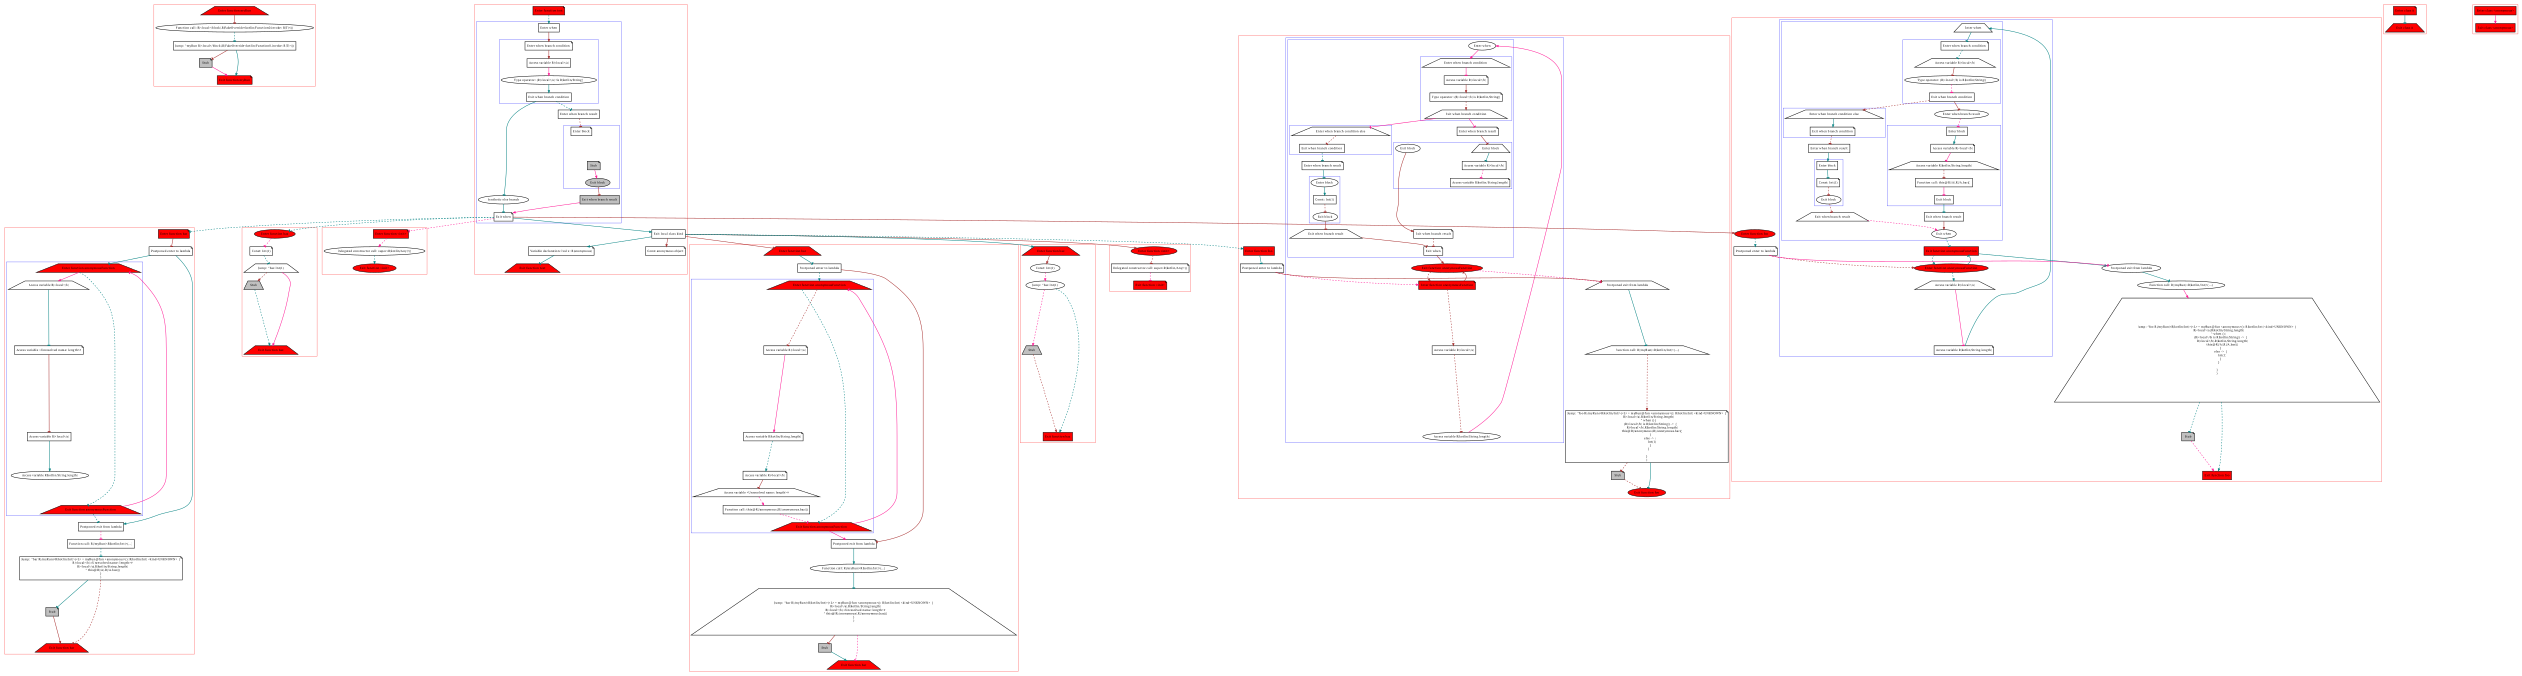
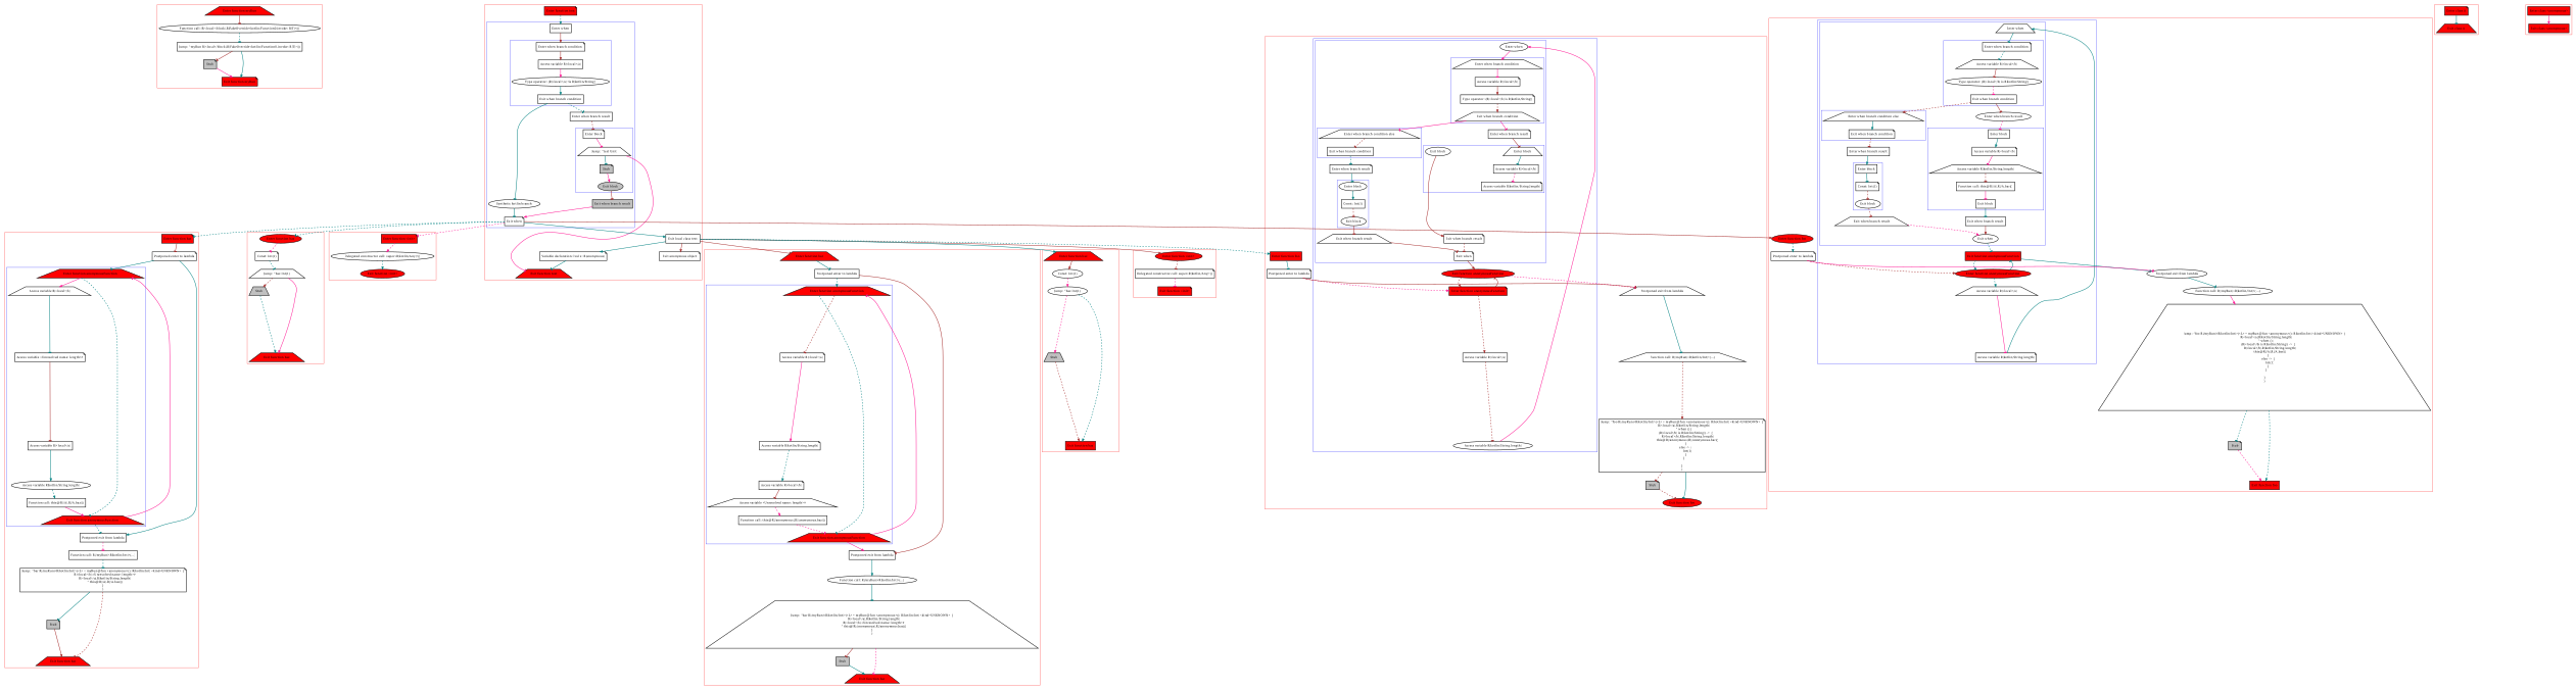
  digraph {
    fontname="PT Serif"
    nodesep=3
    node [fontname="PT Serif" penwidth=2 shape=note]
    edge [arrowhead=tee color=teal fontname="PT Serif" penwidth=2 style=dashed]
    n1 [fillcolor=red label="Enter function myRun" shape=trapezium style=filled]
    n2 [label="Function call: R|<local>/block|.R|FakeOverride<kotlin/Function0.invoke: R|T|>|()" shape=ellipse]
    n3 [label="Jump: ^myRun R|<local>/block|.R|FakeOverride<kotlin/Function0.invoke: R|T|>|()" shape=box]
    n4 [fillcolor=gray label=Stub style=filled]
    n5 [fillcolor=red label="Exit function myRun" style=filled]
    n6 [label="Enter when branch condition "]
    n7 [label="Access variable R|<local>/a|" shape=box]
    n8 [label="Type operator: (R|<local>/a| !is R|kotlin/String|)" shape=ellipse]
    n9 [label="Exit when branch condition" shape=box]
    n10 [label="Enter block"]
+   n11 [label="Jump: ^test Unit" shape=trapezium]
    n12 [fillcolor=gray label=Stub style=filled]
    n13 [fillcolor=gray label="Exit block" shape=ellipse style=filled]
    n14 [label="Enter when" shape=box]
-   n15 [label="Synthetic else branch" shape=ellipse]
+   n15 [label="Synthetic kotlin branch" shape=ellipse]
    n16 [label="Enter when branch result" shape=box]
    n17 [fillcolor=gray label="Exit when branch result" shape=box style=filled]
    n18 [label="Exit when"]
    n19 [fillcolor=red label="Enter function test" style=filled]
-   n20 [label="Exit local class kind" shape=box]
-   n21 [label="Const anonymous object"]
+   n20 [label="Exit local class test" shape=box]
+   n21 [label="Exit anonymous object"]
    n22 [label="Variable declaration: lval x: R|anonymous|"]
    n23 [fillcolor=red label="Exit function test" shape=trapezium style=filled]
    n24 [fillcolor=red label="Enter function <init>" style=filled]
    n25 [label="Delegated constructor call: super<R|kotlin/Any|>()" shape=ellipse]
    n26 [fillcolor=red label="Exit function <init>" shape=ellipse style=filled]
    n27 [label="Enter when branch condition "]
    n28 [label="Access variable R|<local>/b|" shape=trapezium]
    n29 [label="Type operator: (R|<local>/b| is R|kotlin/String|)" shape=ellipse]
    n30 [label="Exit when branch condition" shape=box]
    n31 [label="Enter when branch condition else" shape=trapezium]
    n32 [label="Exit when branch condition"]
    n33 [label="Enter block" shape=box]
    n34 [label="Const: Int(1)"]
    n35 [label="Exit block" shape=ellipse]
    n36 [label="Enter block" shape=box]
    n37 [label="Access variable R|<local>/b|"]
    n38 [label="Access variable R|kotlin/String.length|" shape=trapezium]
    n39 [label="Function call: this@R|/A|.R|/A.bar|()" shape=box]
    n40 [label="Exit block" shape=box]
    n41 [label="Enter when" shape=trapezium]
    n42 [label="Enter when branch result" shape=box]
    n43 [label="Exit when branch result" shape=trapezium]
    n44 [label="Enter when branch result" shape=ellipse]
    n45 [label="Exit when branch result" shape=box]
    n46 [label="Exit when" shape=ellipse]
    n47 [fillcolor=red label="Enter function anonymousFunction" shape=ellipse style=filled]
    n48 [label="Access variable R|<local>/a|" shape=trapezium]
    n49 [label="Access variable R|kotlin/String.length|"]
    n50 [fillcolor=red label="Exit function anonymousFunction" shape=box style=filled]
    n51 [fillcolor=red label="Enter function foo" shape=ellipse style=filled]
    n52 [label="Postponed enter to lambda"]
    n53 [label="Postponed exit from lambda" shape=ellipse]
    n54 [label="Function call: R|/myRun|<R|kotlin/Int|>(...)" shape=ellipse]
    n55 [label="Jump: ^foo R|/myRun|<R|kotlin/Int|>(<L> = myRun@fun <anonymous>(): R|kotlin/Int| <kind=UNKNOWN>  {\n    R|<local>/a|.R|kotlin/String.length|\n    ^ when () {\n        (R|<local>/b| is R|kotlin/String|) ->  {\n            R|<local>/b|.R|kotlin/String.length|\n            this@R|/A|.R|/A.bar|()\n        }\n        else ->  {\n            Int(1)\n        }\n    }\n\n}\n)" shape=trapezium]
    n56 [fillcolor=gray label=Stub style=filled]
    n57 [fillcolor=red label="Exit function foo" shape=box style=filled]
    n58 [fillcolor=red label="Enter function anonymousFunction" shape=trapezium style=filled]
    n59 [label="Access variable R|<local>/b|" shape=trapezium]
    n60 [label="Access variable <Unresolved name: length>#"]
    n61 [label="Access variable R|<local>/a|" shape=box]
    n62 [label="Access variable R|kotlin/String.length|" shape=ellipse]
+   n63 [label="Function call: this@R|/A|.R|/A.baz|()" shape=box]
    n64 [fillcolor=red label="Exit function anonymousFunction" shape=trapezium style=filled]
    n65 [fillcolor=red label="Enter function bar" style=filled]
    n66 [label="Postponed enter to lambda"]
    n67 [label="Postponed exit from lambda" shape=box]
    n68 [label="Function call: R|/myRun|<R|kotlin/Int|>(...)" shape=box]
    n69 [label="Jump: ^bar R|/myRun|<R|kotlin/Int|>(<L> = myRun@fun <anonymous>(): R|kotlin/Int| <kind=UNKNOWN>  {\n    R|<local>/b|.<Unresolved name: length>#\n    R|<local>/a|.R|kotlin/String.length|\n    ^ this@R|/A|.R|/A.baz|()\n}\n)"]
    n70 [fillcolor=gray label=Stub style=filled]
    n71 [fillcolor=red label="Exit function bar" shape=trapezium style=filled]
    n72 [fillcolor=red label="Enter function baz" shape=ellipse style=filled]
    n73 [label="Const: Int(1)"]
    n74 [label="Jump: ^baz Int(1)" shape=trapezium]
    n75 [fillcolor=gray label=Stub shape=trapezium style=filled]
    n76 [fillcolor=red label="Exit function baz" shape=trapezium style=filled]
    n77 [fillcolor=red label="Enter class A" style=filled]
    n78 [fillcolor=red label="Exit class A" shape=trapezium style=filled]
    n79 [fillcolor=red label="Enter function <init>" shape=ellipse style=filled]
    n80 [label="Delegated constructor call: super<R|kotlin/Any|>()"]
    n81 [fillcolor=red label="Exit function <init>" style=filled]
    n82 [label="Enter when branch condition " shape=trapezium]
    n83 [label="Access variable R|<local>/b|"]
    n84 [label="Type operator: (R|<local>/b| is R|kotlin/String|)"]
    n85 [label="Exit when branch condition" shape=trapezium]
    n86 [label="Enter when branch condition else" shape=trapezium]
    n87 [label="Exit when branch condition" shape=box]
    n88 [label="Enter block" shape=ellipse]
    n89 [label="Const: Int(1)" shape=box]
    n90 [label="Exit block" shape=ellipse]
    n91 [label="Enter block" shape=trapezium]
    n92 [label="Access variable R|<local>/b|" shape=box]
    n93 [label="Access variable R|kotlin/String.length|"]
    n94 [label="Exit block" shape=ellipse]
    n95 [label="Enter when" shape=ellipse]
    n96 [label="Enter when branch result"]
    n97 [label="Exit when branch result" shape=trapezium]
    n98 [label="Enter when branch result"]
    n99 [label="Exit when branch result"]
    n100 [label="Exit when"]
    n101 [fillcolor=red label="Enter function anonymousFunction" style=filled]
    n102 [label="Access variable R|<local>/a|" shape=box]
    n103 [label="Access variable R|kotlin/String.length|" shape=ellipse]
    n104 [fillcolor=red label="Exit function anonymousFunction" shape=ellipse style=filled]
    n105 [fillcolor=red label="Enter function foo" shape=box style=filled]
    n106 [label="Postponed enter to lambda"]
    n107 [label="Postponed exit from lambda" shape=trapezium]
    n108 [label="Function call: R|/myRun|<R|kotlin/Int|>(...)" shape=trapezium]
    n109 [label="Jump: ^foo R|/myRun|<R|kotlin/Int|>(<L> = myRun@fun <anonymous>(): R|kotlin/Int| <kind=UNKNOWN>  {\n    R|<local>/a|.R|kotlin/String.length|\n    ^ when () {\n        (R|<local>/b| is R|kotlin/String|) ->  {\n            R|<local>/b|.R|kotlin/String.length|\n            this@R|/anonymous|.R|/anonymous.bar|()\n        }\n        else ->  {\n            Int(1)\n        }\n    }\n\n}\n)"]
    n110 [fillcolor=gray label=Stub style=filled]
    n111 [fillcolor=red label="Exit function foo" shape=ellipse style=filled]
    n112 [fillcolor=red label="Enter function anonymousFunction" shape=trapezium style=filled]
    n113 [label="Access variable R|<local>/a|"]
    n114 [label="Access variable R|kotlin/String.length|"]
    n115 [label="Access variable R|<local>/b|"]
    n116 [label="Access variable <Unresolved name: length>#" shape=trapezium]
    n117 [label="Function call: this@R|/anonymous|.R|/anonymous.baz|()" shape=box]
    n118 [fillcolor=red label="Exit function anonymousFunction" shape=trapezium style=filled]
    n119 [fillcolor=red label="Enter function bar" shape=trapezium style=filled]
    n120 [label="Postponed enter to lambda" shape=box]
    n121 [label="Postponed exit from lambda"]
    n122 [label="Function call: R|/myRun|<R|kotlin/Int|>(...)" shape=ellipse]
    n123 [label="Jump: ^bar R|/myRun|<R|kotlin/Int|>(<L> = myRun@fun <anonymous>(): R|kotlin/Int| <kind=UNKNOWN>  {\n    R|<local>/a|.R|kotlin/String.length|\n    R|<local>/b|.<Unresolved name: length>#\n    ^ this@R|/anonymous|.R|/anonymous.baz|()\n}\n)" shape=trapezium]
    n124 [fillcolor=gray label=Stub shape=box style=filled]
    n125 [fillcolor=red label="Exit function bar" shape=trapezium style=filled]
    n126 [fillcolor=red label="Enter function baz" shape=trapezium style=filled]
    n127 [label="Const: Int(1)" shape=ellipse]
    n128 [label="Jump: ^baz Int(1)" shape=ellipse]
    n129 [fillcolor=gray label=Stub shape=trapezium style=filled]
    n130 [fillcolor=red label="Exit function baz" shape=box style=filled]
    n131 [fillcolor=red label="Enter class <anonymous>" shape=box style=filled]
    n132 [fillcolor=red label="Exit class <anonymous>" shape=box style=filled]
    subgraph cluster_1 {
      color=red
      n1
      n2
      n3
      n4
      n5
    }
    subgraph cluster_2 {
      color=red
      n19
      n20
      n21
      n22
      n23
      subgraph cluster_3 {
        color=blue
        n14
        n15
        n16
        n17
        n18
        subgraph cluster_4 {
          color=blue
          n6
          n7
          n8
          n9
        }
        subgraph cluster_5 {
          color=blue
          n10
+         n11
          n12
          n13
        }
      }
    }
    subgraph cluster_6 {
      color=red
      n24
      n25
      n26
    }
    subgraph cluster_7 {
      color=red
      n51
      n52
      n53
      n54
      n55
      n56
      n57
      subgraph cluster_8 {
        color=blue
        n47
        n48
        n49
        n50
        subgraph cluster_9 {
          color=blue
          n41
          n42
          n43
          n44
          n45
          n46
          subgraph cluster_10 {
            color=blue
            n27
            n28
            n29
            n30
          }
          subgraph cluster_11 {
            color=blue
            n31
            n32
          }
          subgraph cluster_12 {
            color=blue
            n33
            n34
            n35
          }
          subgraph cluster_13 {
            color=blue
            n36
            n37
            n38
            n39
            n40
          }
        }
      }
    }
    subgraph cluster_14 {
      color=red
      n65
      n66
      n67
      n68
      n69
      n70
      n71
      subgraph cluster_15 {
        color=blue
        n58
        n59
        n60
        n61
        n62
+       n63
        n64
      }
    }
    subgraph cluster_16 {
      color=red
      n72
      n73
      n74
      n75
      n76
    }
    subgraph cluster_17 {
      color=red
      n77
      n78
    }
    subgraph cluster_18 {
      color=red
      n79
      n80
      n81
    }
    subgraph cluster_19 {
      color=red
      n105
      n106
      n107
      n108
      n109
      n110
      n111
      subgraph cluster_20 {
        color=blue
        n101
        n102
        n103
        n104
        subgraph cluster_21 {
          color=blue
          n95
          n96
          n97
          n98
          n99
          n100
          subgraph cluster_22 {
            color=blue
            n82
            n83
            n84
            n85
          }
          subgraph cluster_23 {
            color=blue
            n86
            n87
          }
          subgraph cluster_24 {
            color=blue
            n88
            n89
            n90
          }
          subgraph cluster_25 {
            color=blue
            n91
            n92
            n93
            n94
          }
        }
      }
    }
    subgraph cluster_26 {
      color=red
      n119
      n120
      n121
      n122
      n123
      n124
      n125
      subgraph cluster_27 {
        color=blue
        n112
        n113
        n114
        n115
        n116
        n117
        n118
      }
    }
    subgraph cluster_28 {
      color=red
      n126
      n127
      n128
      n129
      n130
    }
    subgraph cluster_29 {
      color=red
      n131
      n132
    }
    n1 -> n2 [color=brown style=solid]
    n2 -> n3
    n3 -> n4 [color=brown style=solid]
    n3 -> n5 [arrowhead=normal style=bold]
    n4 -> n5 [arrowhead=normal color=deeppink style=bold]
    n6 -> n7 [arrowhead=normal color=brown style=solid]
    n7 -> n8 [arrowhead=normal color=deeppink style=solid]
    n8 -> n9 [arrowhead=normal style=solid]
    n9 -> n15 [style=bold]
    n9 -> n16
+   n10 -> n11 [color=deeppink style=solid]
+   n11 -> n12 [style=bold]
+   n11 -> n23 [color=deeppink style=bold]
    n12 -> n13 [arrowhead=normal color=deeppink style=bold]
    n13 -> n17 [color=brown style=bold]
    n14 -> n6 [arrowhead=normal color=brown style=bold]
    n15 -> n18 [style=solid]
    n16 -> n10 [color=brown]
    n17 -> n18 [arrowhead=normal color=deeppink style=bold]
    n18 -> n20 [arrowhead=normal style=solid]
    n18 -> n24 [color=deeppink]
    n18 -> n51 [arrowhead=normal color=brown style=bold]
    n18 -> n65
    n18 -> n72
    n19 -> n14 [arrowhead=normal]
    n20 -> n21 [arrowhead=normal color=brown style=bold]
    n20 -> n22 [arrowhead=normal style=solid]
    n20 -> n79 [arrowhead=normal color=brown style=solid]
    n20 -> n105 [arrowhead=normal]
    n20 -> n119 [color=brown style=bold]
    n20 -> n126 [arrowhead=normal style=solid]
    n22 -> n23 [style=bold]
    n24 -> n25 [arrowhead=normal color=deeppink]
    n25 -> n26 [arrowhead=normal]
    n27 -> n28
    n28 -> n29 [color=brown style=bold]
    n29 -> n30 [color=deeppink]
    n30 -> n31 [arrowhead=normal color=brown]
    n30 -> n44 [color=brown style=bold]
    n31 -> n32 [arrowhead=normal style=bold]
    n32 -> n42 [color=brown]
    n33 -> n34 [style=solid]
    n34 -> n35 [color=brown]
    n35 -> n43 [color=brown]
    n36 -> n37 [arrowhead=normal style=solid]
    n37 -> n38 [color=deeppink style=solid]
    n38 -> n39 [color=brown]
    n39 -> n40 [color=deeppink style=bold]
    n40 -> n45 [style=bold]
    n41 -> n27 [style=solid]
    n42 -> n33 [arrowhead=normal style=solid]
    n43 -> n46 [arrowhead=normal color=deeppink]
    n44 -> n36 [color=deeppink]
    n45 -> n46 [arrowhead=normal color=brown style=bold]
    n46 -> n50
    n47 -> n48 [arrowhead=normal]
    n47 -> n50 [style=bold]
    n48 -> n49 [color=deeppink style=bold]
    n49 -> n41 [arrowhead=normal style=solid]
    n50 -> n47 [arrowhead=normal]
    n50 -> n53 [arrowhead=normal style=bold]
    n51 -> n52 [arrowhead=normal]
    n52 -> n47 [arrowhead=normal color=brown]
    n52 -> n53 [color=deeppink style=solid]
    n53 -> n54 [style=bold]
    n54 -> n55 [arrowhead=normal color=deeppink style=bold]
    n55 -> n56
    n55 -> n57 [arrowhead=normal]
    n56 -> n57 [arrowhead=normal color=deeppink]
    n58 -> n59 [arrowhead=normal color=deeppink style=solid]
    n58 -> n64
    n59 -> n60 [style=solid]
    n60 -> n61 [color=brown style=bold]
    n61 -> n62 [arrowhead=normal style=solid]
+   n62 -> n63 [arrowhead=normal]
+   n63 -> n64 [arrowhead=normal color=deeppink style=bold]
    n64 -> n58 [color=deeppink style=solid]
    n64 -> n67
    n65 -> n66 [color=brown style=solid]
    n66 -> n58 [style=bold]
    n66 -> n67 [arrowhead=normal style=bold]
    n67 -> n68 [color=deeppink]
    n68 -> n69
    n69 -> n70 [style=solid]
    n69 -> n71 [color=brown]
    n70 -> n71 [arrowhead=normal color=brown style=solid]
    n72 -> n73 [color=deeppink]
    n73 -> n74
    n74 -> n75 [arrowhead=normal color=brown]
    n74 -> n76 [arrowhead=normal color=deeppink style=bold]
    n75 -> n76 [arrowhead=normal]
    n77 -> n78 [style=bold]
    n79 -> n80 [color=brown]
    n80 -> n81 [color=deeppink]
    n82 -> n83 [color=deeppink style=solid]
    n83 -> n84 [arrowhead=normal color=brown style=solid]
    n84 -> n85 [arrowhead=normal color=brown]
    n85 -> n86 [color=deeppink style=bold]
    n85 -> n98 [color=deeppink style=solid]
    n86 -> n87 [color=brown]
    n87 -> n96
    n88 -> n89 [arrowhead=normal style=solid]
    n89 -> n90 [color=brown]
    n90 -> n97 [color=brown style=bold]
    n91 -> n92 [style=bold]
    n92 -> n93 [color=deeppink]
    n94 -> n99 [arrowhead=normal color=brown style=bold]
    n95 -> n82 [arrowhead=normal color=deeppink style=solid]
    n96 -> n88 [style=bold]
    n97 -> n100 [color=brown style=solid]
    n98 -> n91 [color=brown style=bold]
    n99 -> n100 [color=brown]
    n100 -> n104 [arrowhead=normal color=brown style=bold]
    n101 -> n102 [arrowhead=normal color=brown]
    n101 -> n104 [color=brown style=bold]
    n102 -> n103 [color=brown]
    n103 -> n95 [arrowhead=normal color=deeppink style=solid]
    n104 -> n101 [arrowhead=normal color=brown]
    n104 -> n107 [color=deeppink]
    n105 -> n106 [style=solid]
    n106 -> n101 [arrowhead=normal color=deeppink]
    n106 -> n107 [color=brown style=bold]
    n107 -> n108 [style=solid]
    n108 -> n109 [arrowhead=normal color=brown]
    n109 -> n110 [color=brown]
    n109 -> n111 [style=bold]
    n110 -> n111 [color=brown]
    n112 -> n113 [color=brown]
    n112 -> n118
    n113 -> n114 [arrowhead=normal color=deeppink style=bold]
    n114 -> n115 [arrowhead=normal]
    n115 -> n116 [color=brown style=solid]
    n116 -> n117 [arrowhead=normal color=deeppink]
    n117 -> n118 [color=deeppink]
    n118 -> n112 [color=deeppink style=solid]
    n118 -> n121 [arrowhead=normal color=deeppink style=solid]
    n119 -> n120 [style=bold]
    n120 -> n112 [arrowhead=normal]
    n120 -> n121 [color=brown style=bold]
    n121 -> n122 [arrowhead=normal style=bold]
    n122 -> n123 [style=bold]
    n123 -> n124 [color=brown style=bold]
    n123 -> n125 [color=deeppink]
    n124 -> n125 [arrowhead=normal style=bold]
    n126 -> n127 [arrowhead=normal color=brown style=bold]
    n127 -> n128 [arrowhead=normal color=deeppink]
    n128 -> n129 [arrowhead=normal color=deeppink]
    n128 -> n130 [arrowhead=normal]
    n129 -> n130 [arrowhead=normal color=brown]
    n131 -> n132 [arrowhead=normal color=deeppink style=solid]
  }
